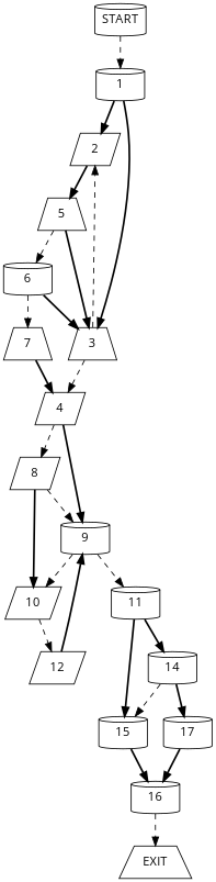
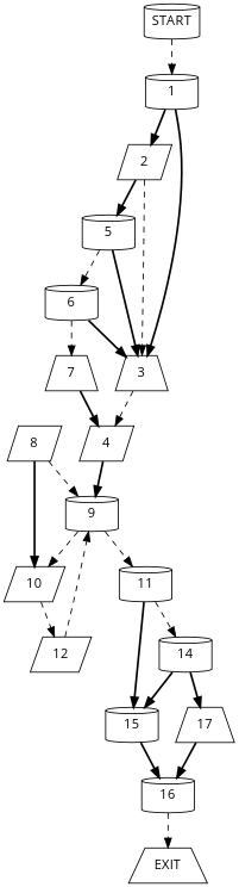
  digraph {
    fontname="Open Sans"
    node [fontname="Open Sans" shape=cylinder]
    edge [fontname="Open Sans" style=bold]
    n1 [label=START]
    1
    2 [shape=parallelogram]
    3 [shape=trapezium]
-   5 [shape=trapezium]
+   5
    4 [shape=parallelogram]
    6
    8 [shape=parallelogram]
    9
    10 [shape=parallelogram]
    11
    7 [shape=trapezium]
    12 [shape=parallelogram]
    14
    15
-   17
+   17 [shape=trapezium]
    16
    n18 [label=EXIT shape=trapezium]
    n1 -> 1 [style=dashed]
    1 -> 2
    1 -> 3
-   3 -> 2 [style=dashed]
+   2 -> 3 [style=dashed]
    2 -> 5
    3 -> 4 [style=dashed]
    5 -> 3
    5 -> 6 [style=dashed]
-   4 -> 8 [style=dashed]
    4 -> 9
    6 -> 3
    6 -> 7 [style=dashed]
    8 -> 9 [style=dashed]
    8 -> 10
    9 -> 10 [style=dashed]
    9 -> 11 [style=dashed]
    10 -> 12 [style=dashed]
-   11 -> 14
+   11 -> 14 [style=dashed]
    11 -> 15
    7 -> 4
-   12 -> 9
-   14 -> 15 [style=dashed]
+   12 -> 9 [style=dashed]
+   14 -> 15
    14 -> 17
    15 -> 16
    17 -> 16
    16 -> n18 [style=dashed]
  }
